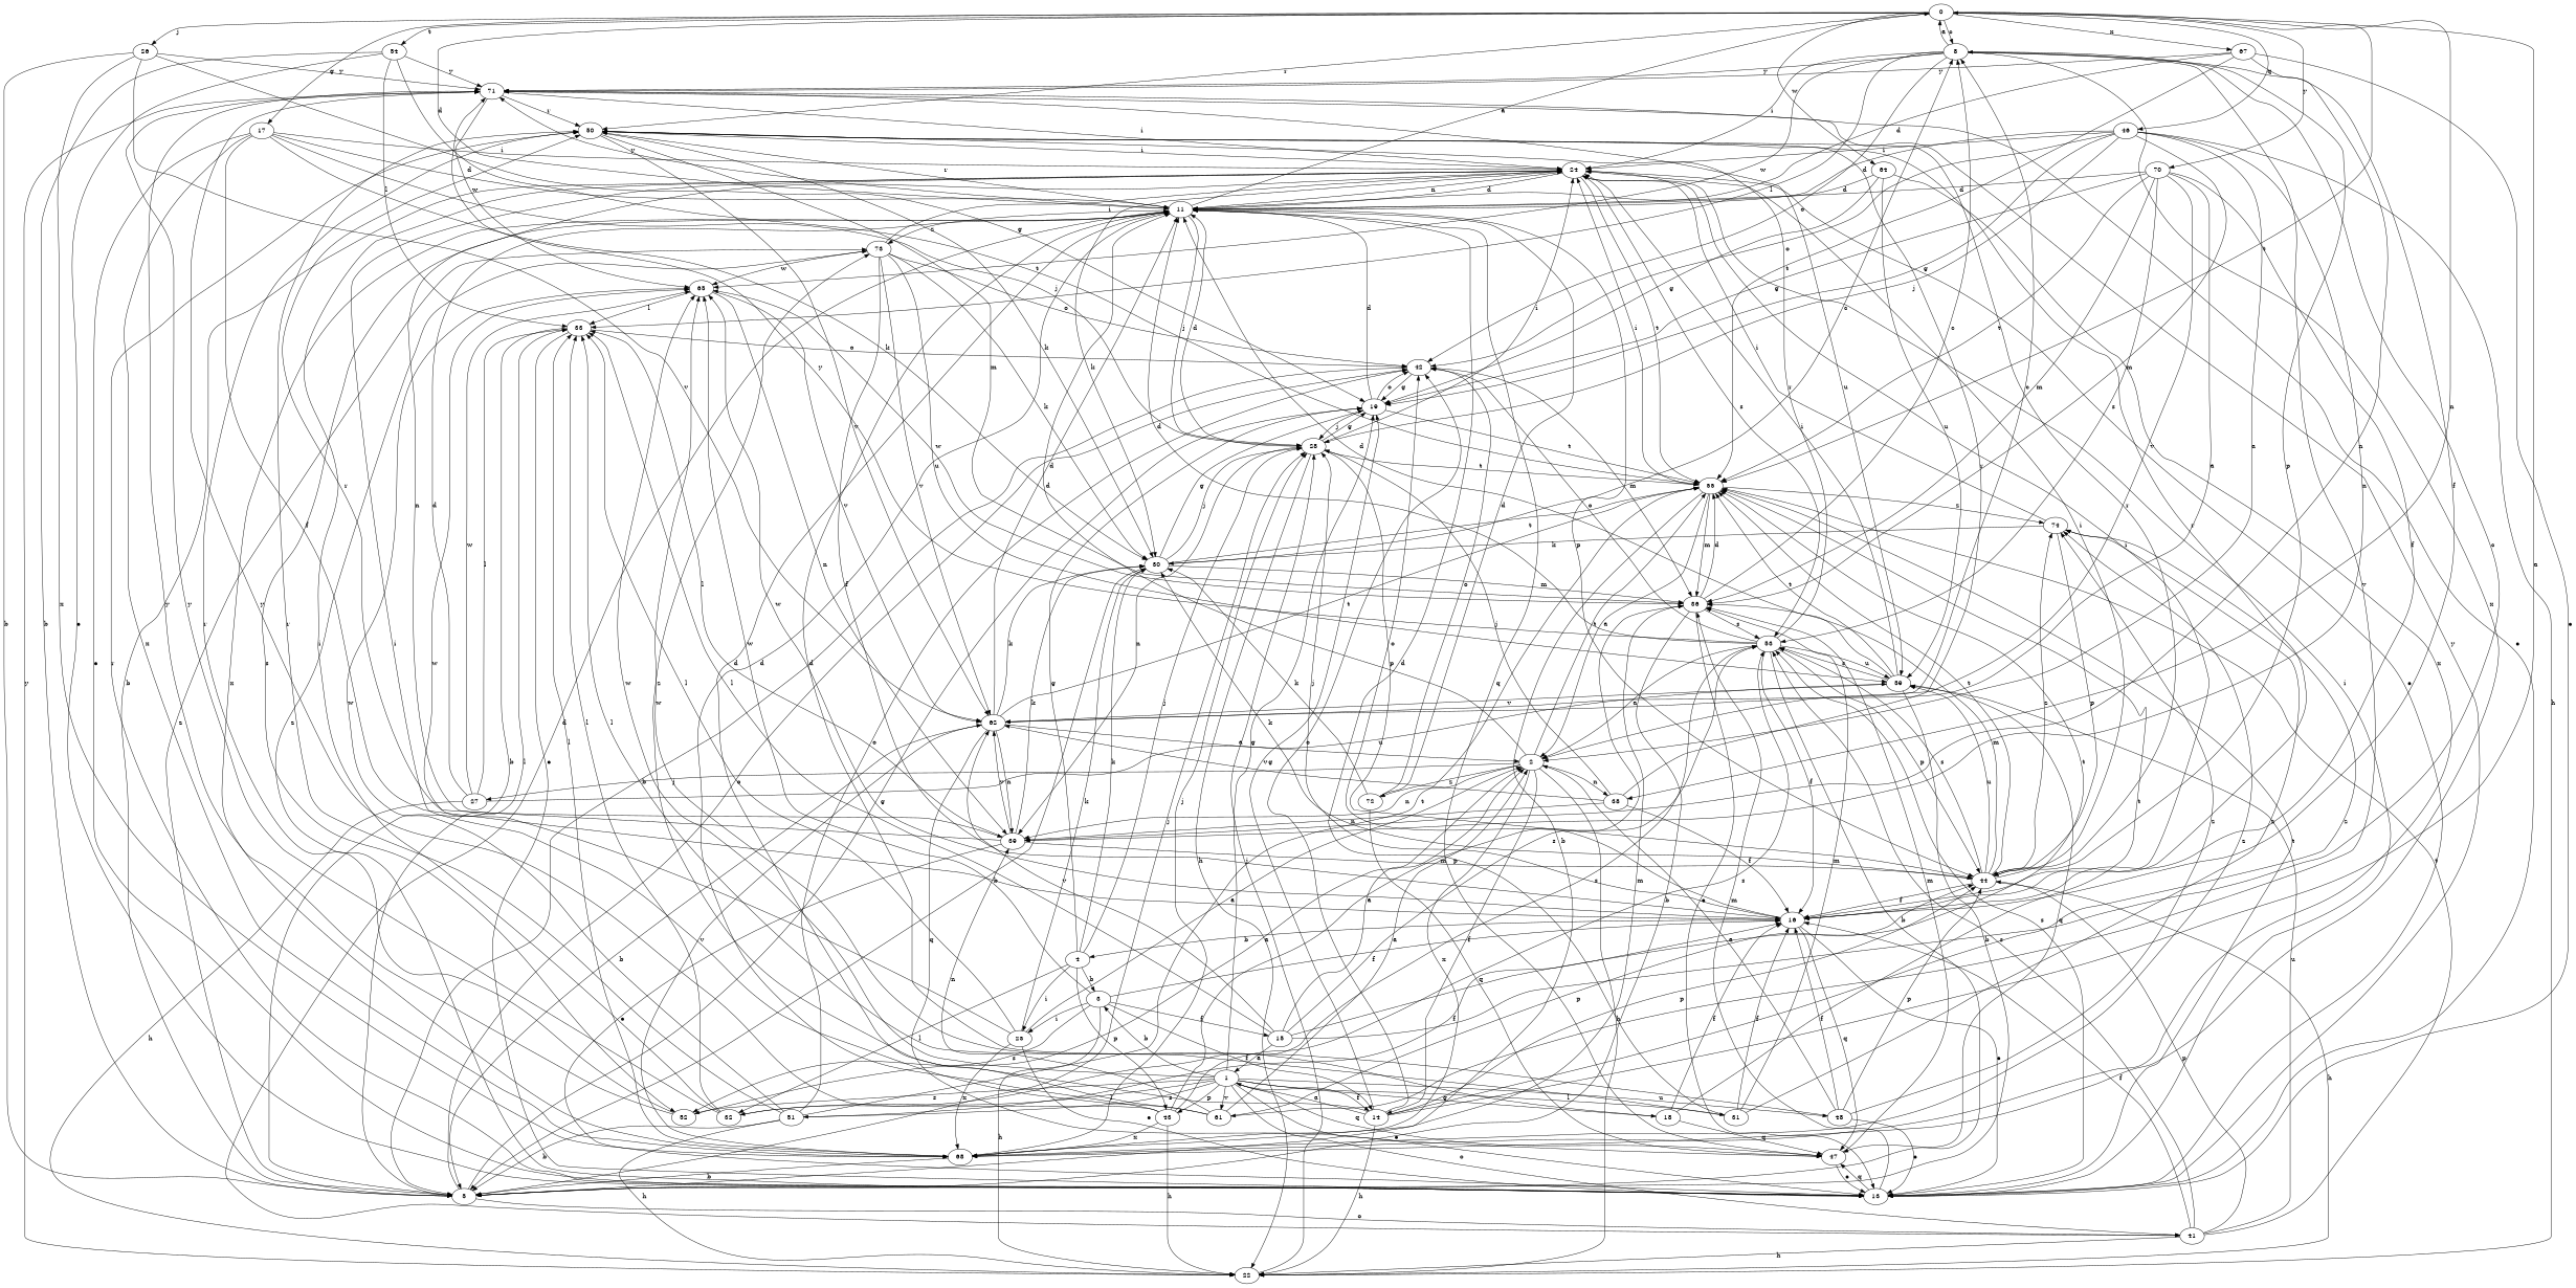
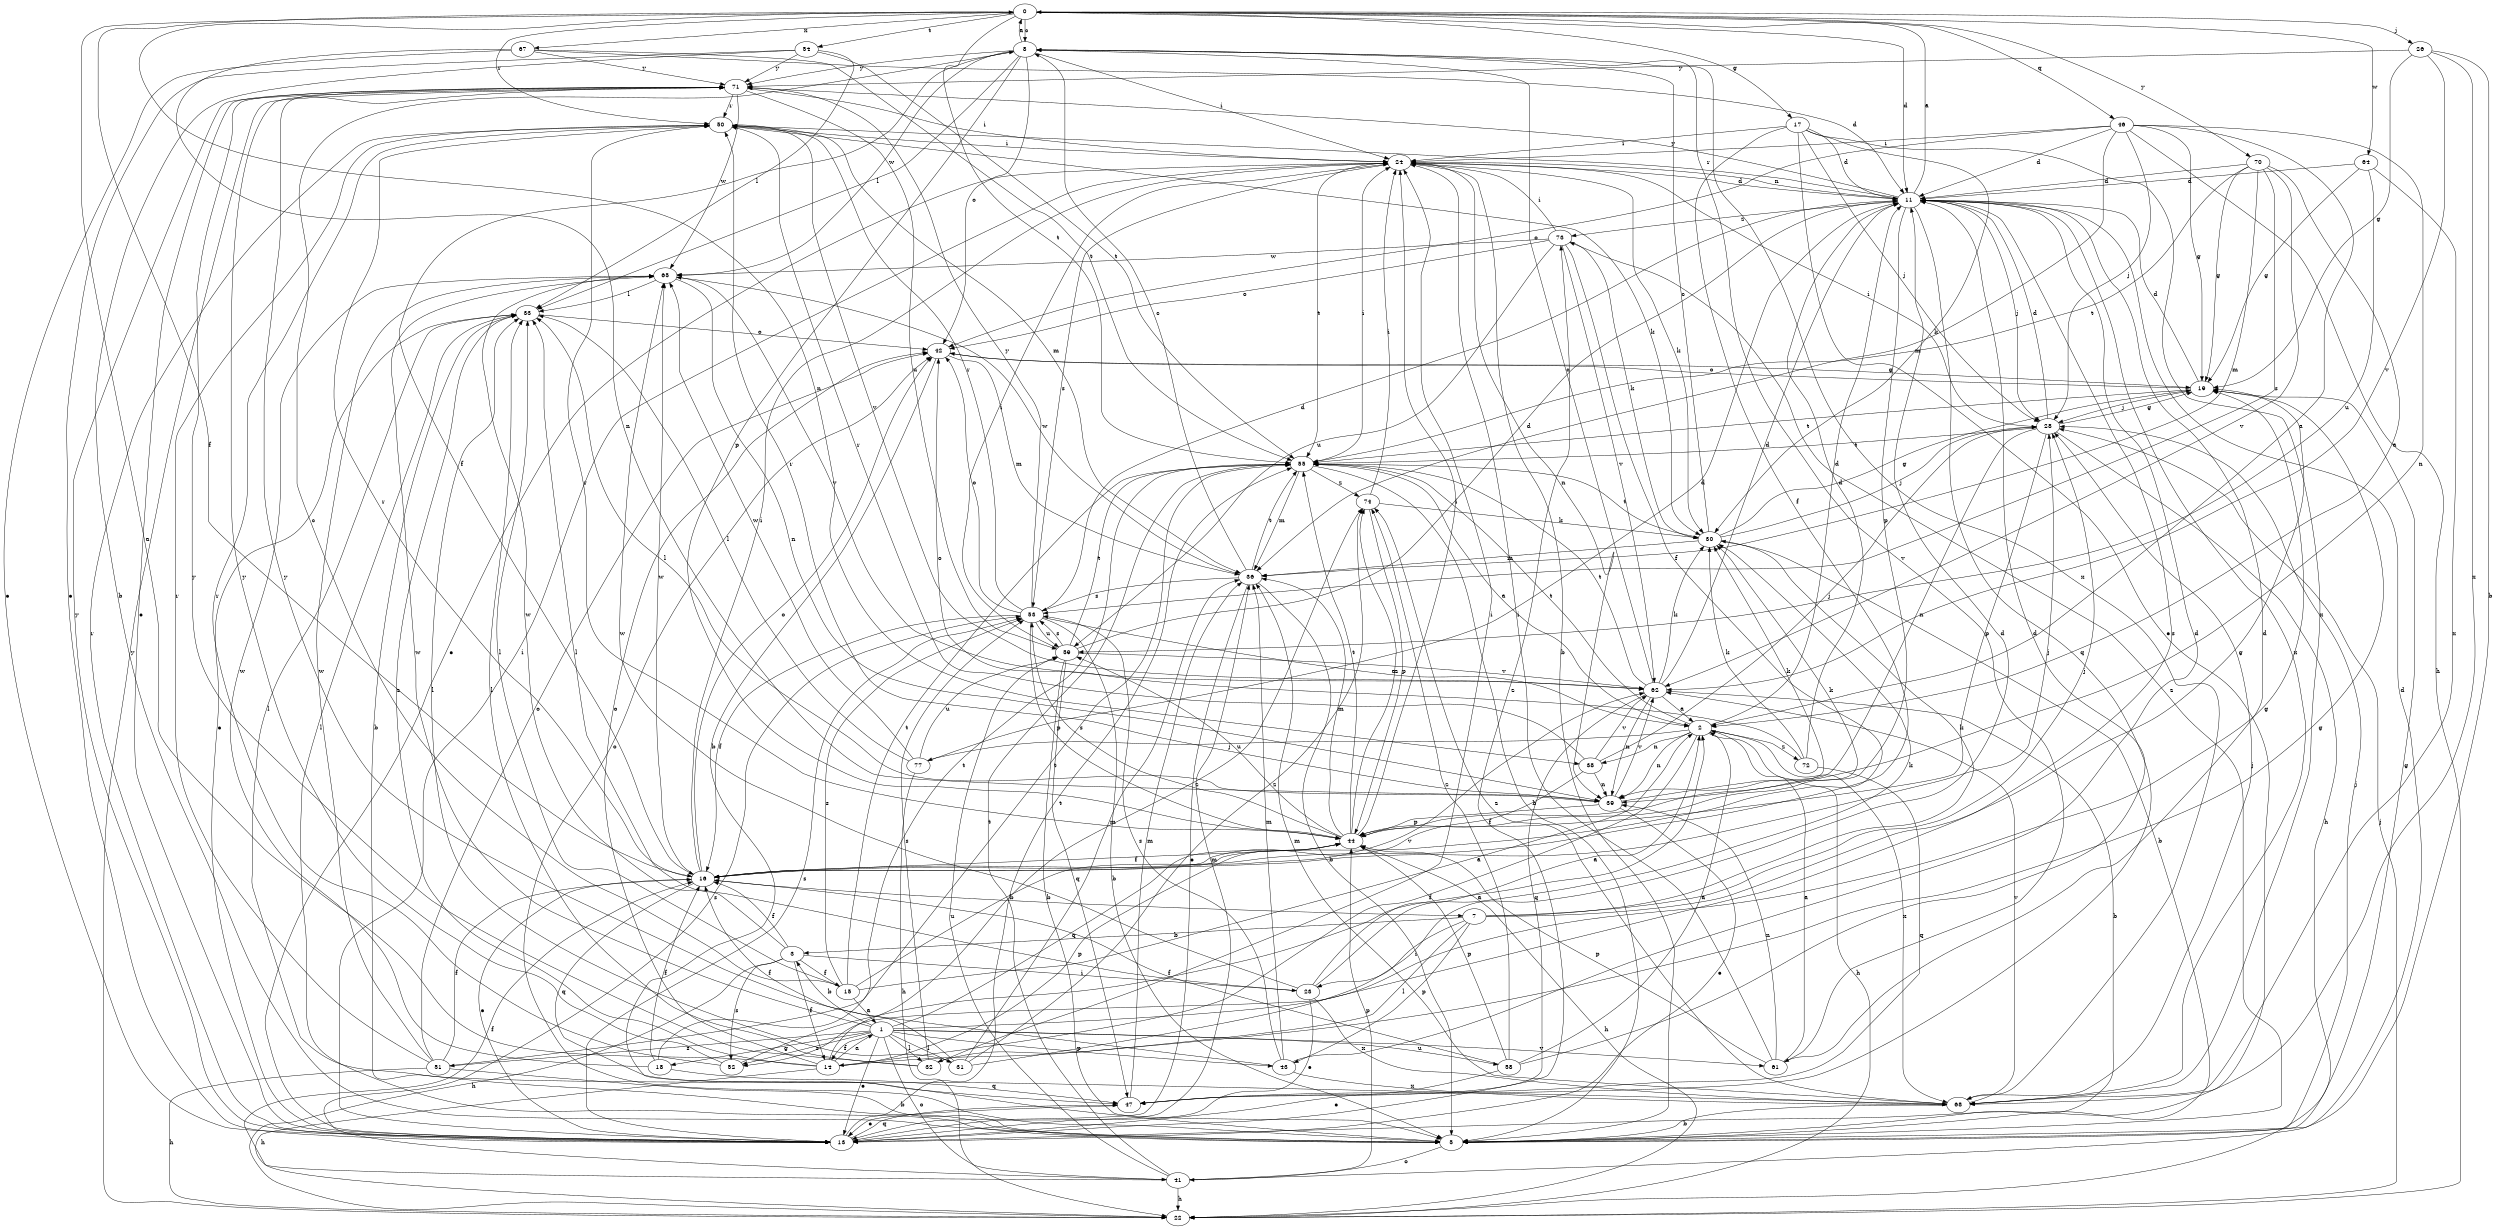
  strict digraph {
    0
    8
    11
    17
    26
    38
    46
    50
    54
    55
    64
    67
    70
    61
    65
    68
    16
    33
    42
    24
    44
    71
    47
    52
    28
    73
    13
    30
    19
    5
    62
    39
    2
    22
    36
    74
    59
    53
    1
    3
    14
    18
    31
    32
    41
    43
    51
-   58 [label=48]
+   58
    15
    23
-   27
+   27 [label=77]
    72
-   4
+   4 [label=7]
    0 -> 8 [label=c]
    0 -> 11 [label=d]
    0 -> 17 [label=g]
    0 -> 26 [label=j]
    0 -> 38 [label=n]
    0 -> 46 [label=q]
    0 -> 50 [label=r]
    0 -> 54 [label=t]
    0 -> 55 [label=t]
    0 -> 64 [label=w]
    0 -> 67 [label=x]
    0 -> 70 [label=y]
    8 -> 0 [label=a]
    8 -> 61 [label=v]
    8 -> 65 [label=w]
    8 -> 68 [label=x]
    8 -> 16 [label=f]
    8 -> 33 [label=l]
    8 -> 42 [label=o]
    8 -> 24 [label=i]
    8 -> 44 [label=p]
    8 -> 71 [label=y]
    11 -> 0 [label=a]
    11 -> 50 [label=r]
    11 -> 68 [label=x]
    11 -> 24 [label=n]
    11 -> 44 [label=p]
    11 -> 71 [label=y]
    11 -> 47 [label=q]
    11 -> 52 [label=s]
    11 -> 28 [label=j]
    11 -> 73 [label=z]
    17 -> 11 [label=d]
    17 -> 68 [label=x]
    17 -> 16 [label=f]
    17 -> 24 [label=i]
    17 -> 28 [label=j]
    17 -> 13 [label=e]
    17 -> 30 [label=k]
    26 -> 68 [label=x]
    26 -> 71 [label=y]
    26 -> 19 [label=g]
    26 -> 5 [label=b]
    26 -> 62 [label=v]
    38 -> 50 [label=r]
    38 -> 16 [label=f]
    38 -> 28 [label=j]
    38 -> 62 [label=v]
    38 -> 39 [label=n]
    46 -> 11 [label=d]
    46 -> 42 [label=o]
    46 -> 24 [label=i]
    46 -> 28 [label=j]
    46 -> 19 [label=g]
    46 -> 39 [label=n]
    46 -> 2 [label=a]
    46 -> 22 [label=h]
    46 -> 36 [label=m]
    50 -> 24 [label=i]
    50 -> 30 [label=k]
    50 -> 62 [label=v]
    50 -> 36 [label=m]
    54 -> 55 [label=t]
    54 -> 33 [label=l]
    54 -> 71 [label=y]
    54 -> 13 [label=e]
    54 -> 5 [label=b]
    55 -> 24 [label=i]
    55 -> 5 [label=b]
    55 -> 2 [label=a]
    55 -> 36 [label=m]
    55 -> 74 [label=z]
    64 -> 11 [label=d]
    64 -> 68 [label=x]
    64 -> 19 [label=g]
    64 -> 59 [label=u]
    67 -> 11 [label=d]
    67 -> 55 [label=t]
    67 -> 71 [label=y]
    67 -> 13 [label=e]
    67 -> 39 [label=n]
    70 -> 11 [label=d]
    70 -> 55 [label=t]
-   70 -> 16 [label=f]
+   0 -> 16 [label=f]
    70 -> 19 [label=g]
    70 -> 62 [label=v]
    70 -> 2 [label=a]
    70 -> 36 [label=m]
    70 -> 53 [label=s]
    61 -> 11 [label=d]
    61 -> 24 [label=i]
    61 -> 44 [label=p]
    61 -> 39 [label=n]
    61 -> 2 [label=a]
    65 -> 33 [label=l]
    65 -> 62 [label=v]
    65 -> 39 [label=n]
    68 -> 33 [label=l]
    68 -> 28 [label=j]
    68 -> 5 [label=b]
    68 -> 62 [label=v]
    68 -> 36 [label=m]
    68 -> 74 [label=z]
    16 -> 50 [label=r]
    16 -> 65 [label=w]
    16 -> 42 [label=o]
    16 -> 24 [label=i]
    16 -> 47 [label=q]
    16 -> 28 [label=j]
    16 -> 13 [label=e]
    16 -> 4 [label=b]
    33 -> 42 [label=o]
    33 -> 13 [label=e]
    33 -> 5 [label=b]
    42 -> 19 [label=g]
    42 -> 5 [label=b]
    42 -> 36 [label=m]
    24 -> 11 [label=d]
    24 -> 55 [label=t]
    24 -> 13 [label=e]
    24 -> 30 [label=k]
    24 -> 5 [label=b]
    24 -> 39 [label=n]
    24 -> 53 [label=s]
    44 -> 50 [label=r]
    44 -> 55 [label=t]
    44 -> 16 [label=f]
    44 -> 24 [label=i]
    44 -> 30 [label=k]
    44 -> 22 [label=h]
    44 -> 36 [label=m]
    44 -> 74 [label=z]
    44 -> 59 [label=u]
    44 -> 53 [label=s]
    71 -> 50 [label=r]
    71 -> 65 [label=w]
    71 -> 24 [label=i]
    71 -> 13 [label=e]
    71 -> 59 [label=u]
    47 -> 13 [label=e]
    47 -> 36 [label=m]
    52 -> 50 [label=r]
    52 -> 71 [label=y]
    52 -> 2 [label=a]
    28 -> 11 [label=d]
    28 -> 55 [label=t]
    28 -> 24 [label=i]
    28 -> 44 [label=p]
    28 -> 19 [label=g]
    28 -> 39 [label=n]
    28 -> 22 [label=h]
    73 -> 65 [label=w]
    73 -> 16 [label=f]
    73 -> 42 [label=o]
    73 -> 24 [label=i]
    73 -> 30 [label=k]
    73 -> 62 [label=v]
    73 -> 59 [label=u]
    13 -> 50 [label=r]
    13 -> 55 [label=t]
    13 -> 24 [label=i]
    13 -> 71 [label=y]
    13 -> 47 [label=q]
    13 -> 73 [label=z]
    13 -> 36 [label=m]
    13 -> 53 [label=s]
    30 -> 8 [label=c]
    30 -> 55 [label=t]
    30 -> 28 [label=j]
    30 -> 19 [label=g]
    30 -> 5 [label=b]
    30 -> 36 [label=m]
    19 -> 11 [label=d]
    19 -> 55 [label=t]
    19 -> 42 [label=o]
    19 -> 28 [label=j]
    5 -> 33 [label=l]
    5 -> 42 [label=o]
    5 -> 28 [label=j]
    5 -> 73 [label=z]
    5 -> 19 [label=g]
    5 -> 41 [label=o]
    62 -> 8 [label=c]
    62 -> 11 [label=d]
    62 -> 55 [label=t]
    62 -> 47 [label=q]
    62 -> 30 [label=k]
    62 -> 5 [label=b]
    62 -> 39 [label=n]
    62 -> 2 [label=a]
    39 -> 50 [label=r]
    39 -> 33 [label=l]
    39 -> 44 [label=p]
    39 -> 13 [label=e]
    39 -> 30 [label=k]
    39 -> 62 [label=v]
    2 -> 11 [label=d]
    2 -> 38 [label=n]
    2 -> 55 [label=t]
    2 -> 68 [label=x]
    2 -> 39 [label=n]
    2 -> 22 [label=h]
    2 -> 14 [label=f]
    2 -> 27 [label=j]
    2 -> 72 [label=z]
    22 -> 71 [label=y]
    22 -> 28 [label=j]
    36 -> 8 [label=c]
-   36 -> 55 [label=d]
+   36 -> 55 [label=t]
    36 -> 65 [label=w]
    36 -> 13 [label=e]
    36 -> 5 [label=b]
    36 -> 53 [label=s]
    74 -> 24 [label=i]
    74 -> 44 [label=p]
    74 -> 30 [label=k]
    59 -> 11 [label=d]
    59 -> 55 [label=t]
    59 -> 24 [label=i]
    59 -> 47 [label=q]
    59 -> 5 [label=b]
    59 -> 62 [label=v]
    59 -> 53 [label=s]
    53 -> 11 [label=d]
    53 -> 50 [label=r]
    53 -> 16 [label=f]
    53 -> 42 [label=o]
    53 -> 44 [label=p]
    53 -> 71 [label=y]
    53 -> 5 [label=b]
    53 -> 2 [label=a]
    53 -> 59 [label=u]
    1 -> 61 [label=v]
    1 -> 65 [label=w]
-   1 -> 47 [label=q]
+   1 -> 44 [label=q]
    1 -> 52 [label=s]
    1 -> 13 [label=e]
    1 -> 19 [label=g]
    1 -> 3 [label=b]
    1 -> 14 [label=f]
    1 -> 18 [label=g]
    1 -> 31 [label=l]
    1 -> 32 [label=l]
    1 -> 41 [label=o]
    1 -> 43 [label=p]
    1 -> 51 [label=s]
    1 -> 58 [label=u]
    3 -> 65 [label=w]
    3 -> 16 [label=f]
    3 -> 52 [label=s]
    3 -> 22 [label=h]
    3 -> 14 [label=f]
    3 -> 15 [label=f]
    3 -> 23 [label=i]
    14 -> 0 [label=a]
    14 -> 42 [label=o]
    14 -> 44 [label=p]
-   14 -> 73 [label=z]
+   14 -> 33 [label=z]
    14 -> 19 [label=g]
    14 -> 22 [label=h]
    14 -> 74 [label=z]
    14 -> 1 [label=a]
    18 -> 55 [label=t]
    18 -> 65 [label=w]
    18 -> 16 [label=f]
    18 -> 47 [label=q]
    31 -> 11 [label=d]
    31 -> 16 [label=f]
    31 -> 33 [label=l]
    31 -> 36 [label=m]
    31 -> 74 [label=z]
    32 -> 33 [label=l]
    32 -> 24 [label=i]
    32 -> 71 [label=y]
    32 -> 53 [label=s]
    41 -> 11 [label=d]
    41 -> 55 [label=t]
    41 -> 16 [label=f]
    41 -> 44 [label=p]
    41 -> 22 [label=h]
    41 -> 59 [label=u]
    41 -> 53 [label=s]
    43 -> 11 [label=d]
    43 -> 68 [label=x]
    43 -> 71 [label=y]
-   43 -> 22 [label=h]
    43 -> 36 [label=m]
    43 -> 53 [label=s]
    51 -> 50 [label=r]
    51 -> 55 [label=t]
    51 -> 65 [label=w]
    51 -> 16 [label=f]
    51 -> 42 [label=o]
    51 -> 5 [label=b]
    51 -> 22 [label=h]
    58 -> 11 [label=d]
    58 -> 16 [label=f]
    58 -> 44 [label=p]
    58 -> 13 [label=e]
    58 -> 2 [label=a]
    58 -> 74 [label=z]
    15 -> 8 [label=c]
    15 -> 55 [label=t]
    15 -> 33 [label=l]
    15 -> 62 [label=v]
    15 -> 2 [label=a]
    15 -> 53 [label=s]
    15 -> 1 [label=a]
    23 -> 65 [label=w]
    23 -> 68 [label=x]
    23 -> 33 [label=l]
    23 -> 13 [label=e]
    23 -> 30 [label=k]
    23 -> 2 [label=a]
    27 -> 11 [label=d]
    27 -> 65 [label=w]
    27 -> 33 [label=l]
    27 -> 22 [label=h]
    27 -> 59 [label=u]
    72 -> 11 [label=d]
    72 -> 42 [label=o]
    72 -> 47 [label=q]
    72 -> 30 [label=k]
    4 -> 28 [label=j]
    4 -> 30 [label=k]
    4 -> 19 [label=g]
    4 -> 3 [label=b]
    4 -> 32 [label=l]
    4 -> 43 [label=p]
    4 -> 23 [label=i]
  }
